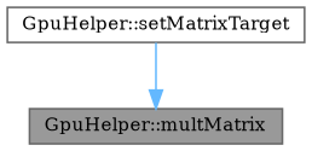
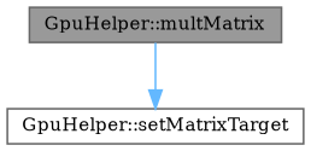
  digraph {
    rankdir=TB
    fontname="DejaVu Serif"
    node [fontname="DejaVu Serif" fontsize=10 shape=box style=filled]
    n1 [color=gray40 fillcolor=grey60 fontcolor=black height=0.2 label="GpuHelper::multMatrix" width=0.4]
    n2 [color=grey40 fillcolor=white height=0.2 label="GpuHelper::setMatrixTarget" width=0.4]
-   n2 -> n1 [color=steelblue1 fontname="DejaVu Serif" fontsize=10 labelfontname=Helvetica labelfontsize=10 style=solid]
+   n1 -> n2 [color=steelblue1 fontname="DejaVu Serif" fontsize=10 labelfontname=Helvetica labelfontsize=10 style=solid]
  }
